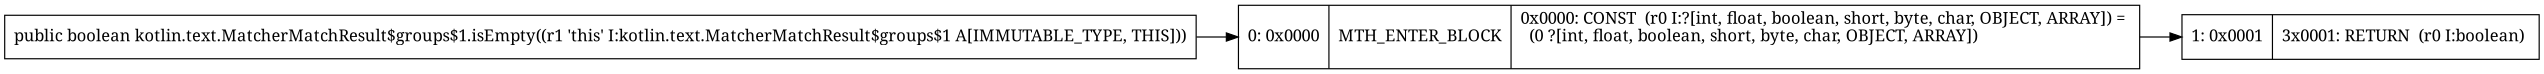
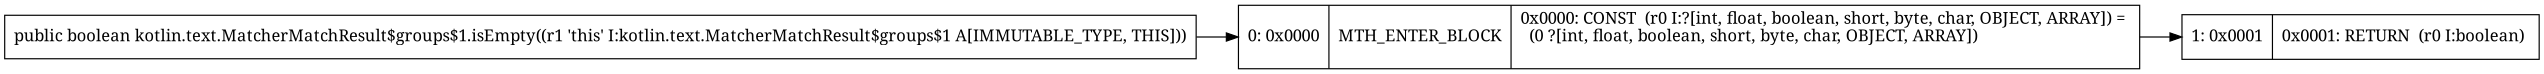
  digraph {
    rankdir=LR
    fontname="Noto Serif"
    node [shape=record fontname="Noto Serif"]
    edge [fontname="Noto Serif"]
    n1 [label="{0\:\ 0x0000|MTH_ENTER_BLOCK\l|0x0000: CONST  (r0 I:?[int, float, boolean, short, byte, char, OBJECT, ARRAY]) = \l  (0 ?[int, float, boolean, short, byte, char, OBJECT, ARRAY])\l \l}"]
-   n2 [label="{1\:\ 0x0001|3x0001: RETURN  (r0 I:boolean) \l}"]
+   n2 [label="{1\:\ 0x0001|0x0001: RETURN  (r0 I:boolean) \l}"]
    n3 [label="{public boolean kotlin.text.MatcherMatchResult$groups$1.isEmpty((r1 'this' I:kotlin.text.MatcherMatchResult$groups$1 A[IMMUTABLE_TYPE, THIS])) }"]
    n1 -> n2
    n3 -> n1
  }
